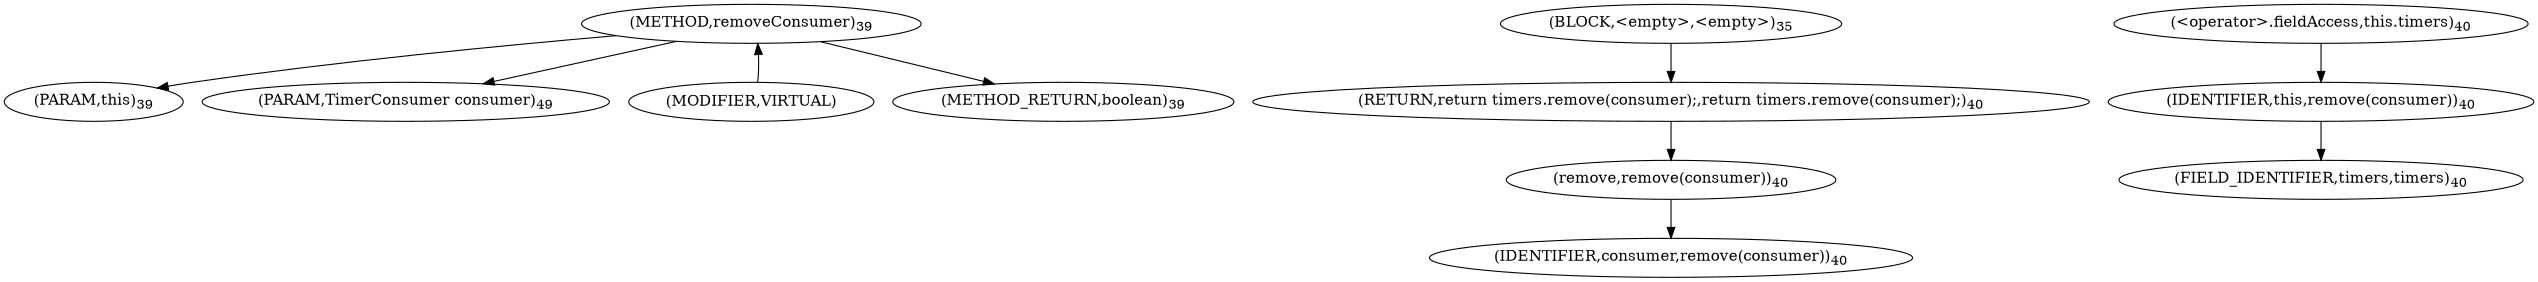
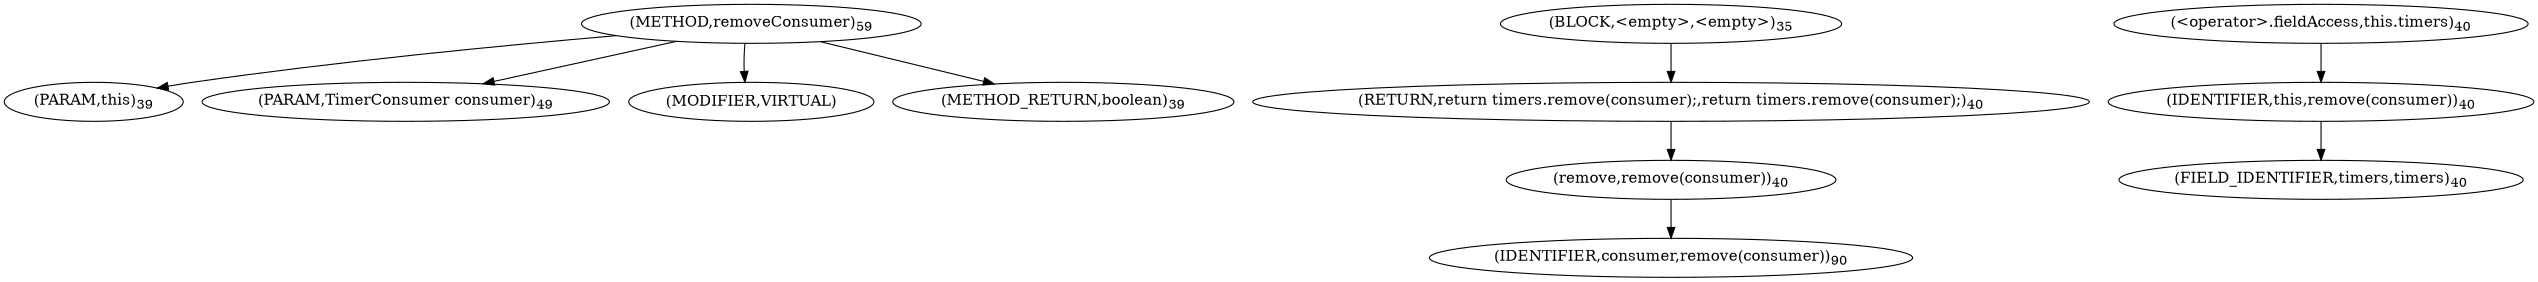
  digraph {
-   n1 [label=<(METHOD,removeConsumer)<SUB>39</SUB>>]
+   n1 [label=<(METHOD,removeConsumer)<SUB>59</SUB>>]
    n2 [label=<(PARAM,this)<SUB>39</SUB>>]
    n3 [label=<(PARAM,TimerConsumer consumer)<SUB>49</SUB>>]
    n4 [label=<(MODIFIER,VIRTUAL)>]
    n5 [label=<(METHOD_RETURN,boolean)<SUB>39</SUB>>]
    n6 [label=<(BLOCK,&lt;empty&gt;,&lt;empty&gt;)<SUB>35</SUB>>]
    n7 [label=<(RETURN,return timers.remove(consumer);,return timers.remove(consumer);)<SUB>40</SUB>>]
    n8 [label=<(remove,remove(consumer))<SUB>40</SUB>>]
-   n9 [label=<(IDENTIFIER,consumer,remove(consumer))<SUB>40</SUB>>]
+   n9 [label=<(IDENTIFIER,consumer,remove(consumer))<SUB>90</SUB>>]
    n10 [label=<(&lt;operator&gt;.fieldAccess,this.timers)<SUB>40</SUB>>]
    n11 [label=<(IDENTIFIER,this,remove(consumer))<SUB>40</SUB>>]
    n12 [label=<(FIELD_IDENTIFIER,timers,timers)<SUB>40</SUB>>]
    n1 -> n2
    n1 -> n3
-   n4 -> n1
+   n1 -> n4
    n1 -> n5
    n6 -> n7
    n7 -> n8
    n8 -> n9
    n10 -> n11
    n11 -> n12
  }
